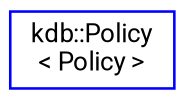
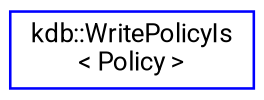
  digraph {
    rankdir=LR
    fontname=Roboto
-   n1 [color=blue fillcolor=white fontname=Roboto fontsize=10 height=0.2 label="kdb::Policy\l\< Policy \>" shape=record style=filled width=0.4]
+   n1 [color=blue fillcolor=white fontname=Roboto fontsize=10 height=0.2 label="kdb::WritePolicyIs\l\< Policy \>" shape=record style=filled width=0.4]
  }
